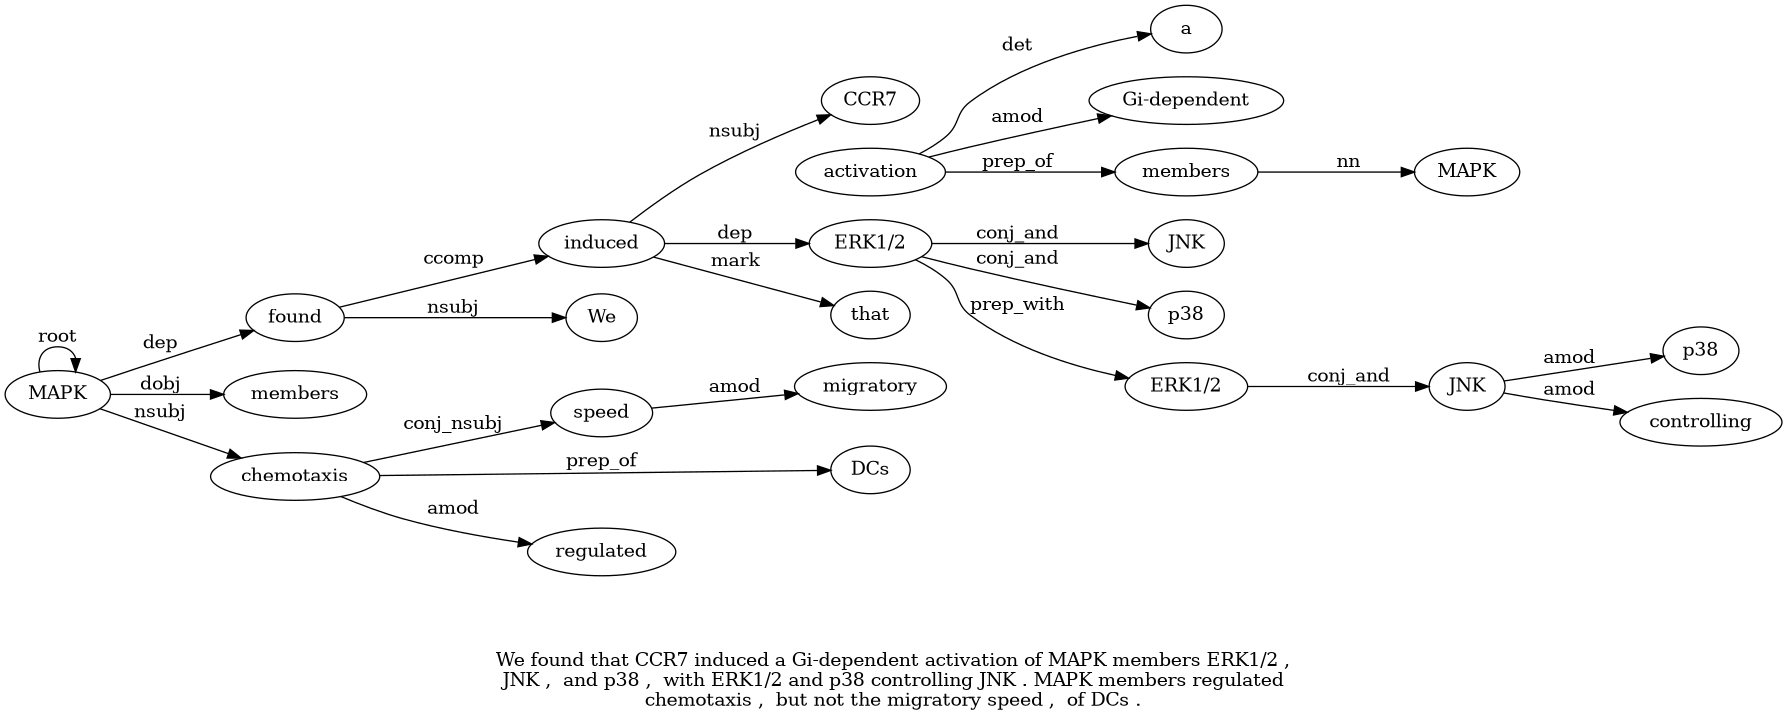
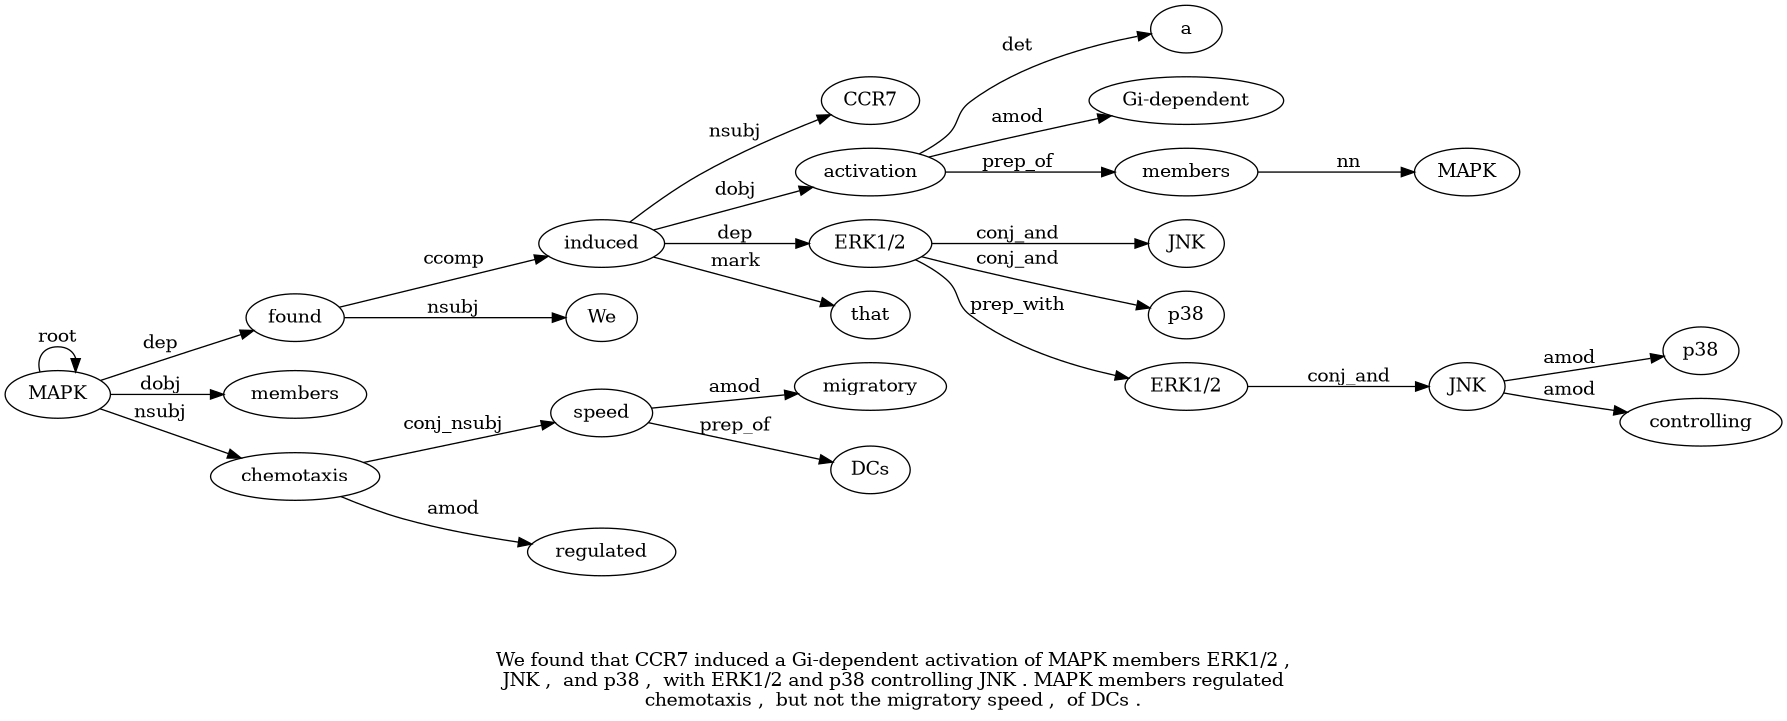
  digraph {
    label="We found that CCR7 induced a Gi-dependent activation of MAPK members ERK1/2 ,\nJNK ,  and p38 ,  with ERK1/2 and p38 controlling JNK . MAPK members regulated\nchemotaxis ,  but not the migratory speed ,  of DCs ."
    rankdir=LR
    node [fillcolor=white style=filled]
    n1 [label=found]
    n2 [label=We]
    n3 [label=induced]
    n4 [label=that]
    n5 [label=CCR7]
    n6 [label=activation]
    n7 [label="ERK1/2"]
    n8 [label=MAPK]
    n9 [label=members]
    n10 [label=chemotaxis]
    n11 [label=regulated]
    n12 [label=speed]
    n13 [label=DCs]
    n14 [label=a]
    n15 [label="Gi-dependent"]
    n16 [label=members]
    n17 [label=JNK]
    n18 [label=p38]
    n19 [label="ERK1/2"]
    n20 [label=MAPK]
    n21 [label=JNK]
    n22 [label=p38]
    n23 [label=controlling]
    n24 [label=migratory]
    n1 -> n2 [label=nsubj]
    n1 -> n3 [label=ccomp]
    n3 -> n4 [label=mark]
    n3 -> n5 [label=nsubj]
+   n3 -> n6 [label=dobj]
    n3 -> n7 [label=dep]
    n6 -> n14 [label=det]
    n6 -> n15 [label=amod]
    n6 -> n16 [label=prep_of]
    n7 -> n17 [label=conj_and]
    n7 -> n18 [label=conj_and]
    n7 -> n19 [label=prep_with]
    n8 -> n1 [label=dep]
    n8 -> n8 [label=root]
    n8 -> n9 [label=dobj]
    n8 -> n10 [label=nsubj]
    n10 -> n11 [label=amod]
    n10 -> n12 [label=conj_nsubj]
-   n10 -> n13 [label=prep_of]
+   n12 -> n13 [label=prep_of]
    n12 -> n24 [label=amod]
    n16 -> n20 [label=nn]
    n19 -> n21 [label=conj_and]
    n21 -> n22 [label=amod]
    n21 -> n23 [label=amod]
  }
